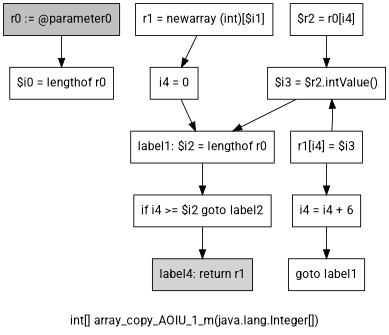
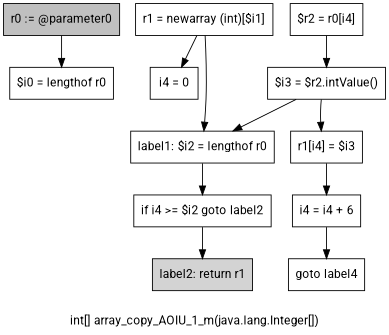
  digraph {
    fontname=Roboto
    label="int[] array_copy_AOIU_1_m(java.lang.Integer[])"
    node [fontname=Roboto shape=box]
    edge [fontname=Roboto]
    n1 [fillcolor=gray label="r0 := @parameter0" style=filled]
    n2 [label="$i0 = lengthof r0"]
    n3 [label="r1 = newarray (int)[$i1]"]
    n4 [label="i4 = 0"]
    n5 [label="label1: $i2 = lengthof r0"]
    n6 [label="if i4 >= $i2 goto label2"]
-   n7 [fillcolor=lightgray label="label4: return r1" style=filled]
+   n7 [fillcolor=lightgray label="label2: return r1" style=filled]
    n8 [label="$r2 = r0[i4]"]
    n9 [label="$i3 = $r2.intValue()"]
    n10 [label="r1[i4] = $i3"]
    n11 [label="i4 = i4 + 6"]
-   n12 [label="goto label1"]
+   n12 [label="goto label4"]
    n1 -> n2
    n3 -> n4
-   n4 -> n5
+   n3 -> n5
    n5 -> n6
    n6 -> n7
    n8 -> n9
    n9 -> n5
-   n10 -> n9
+   n9 -> n10
    n10 -> n11
    n11 -> n12
  }
